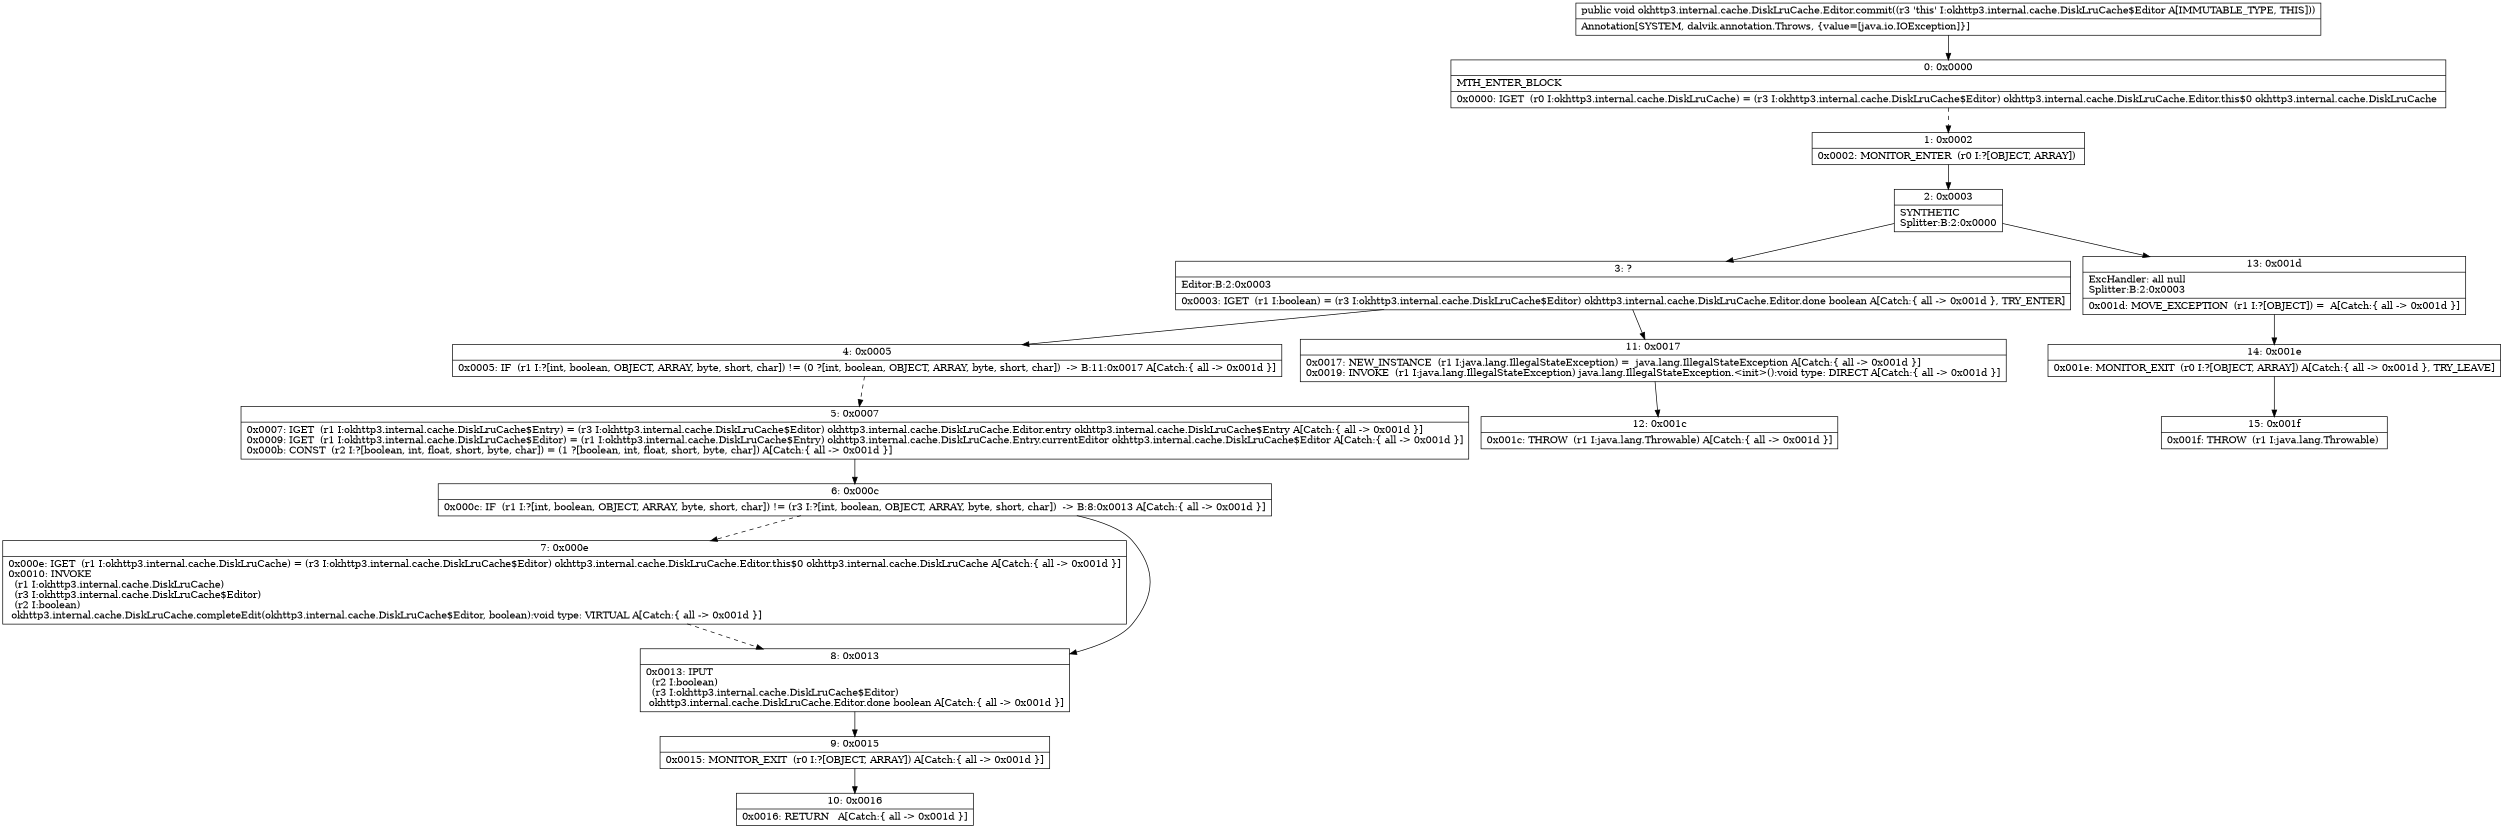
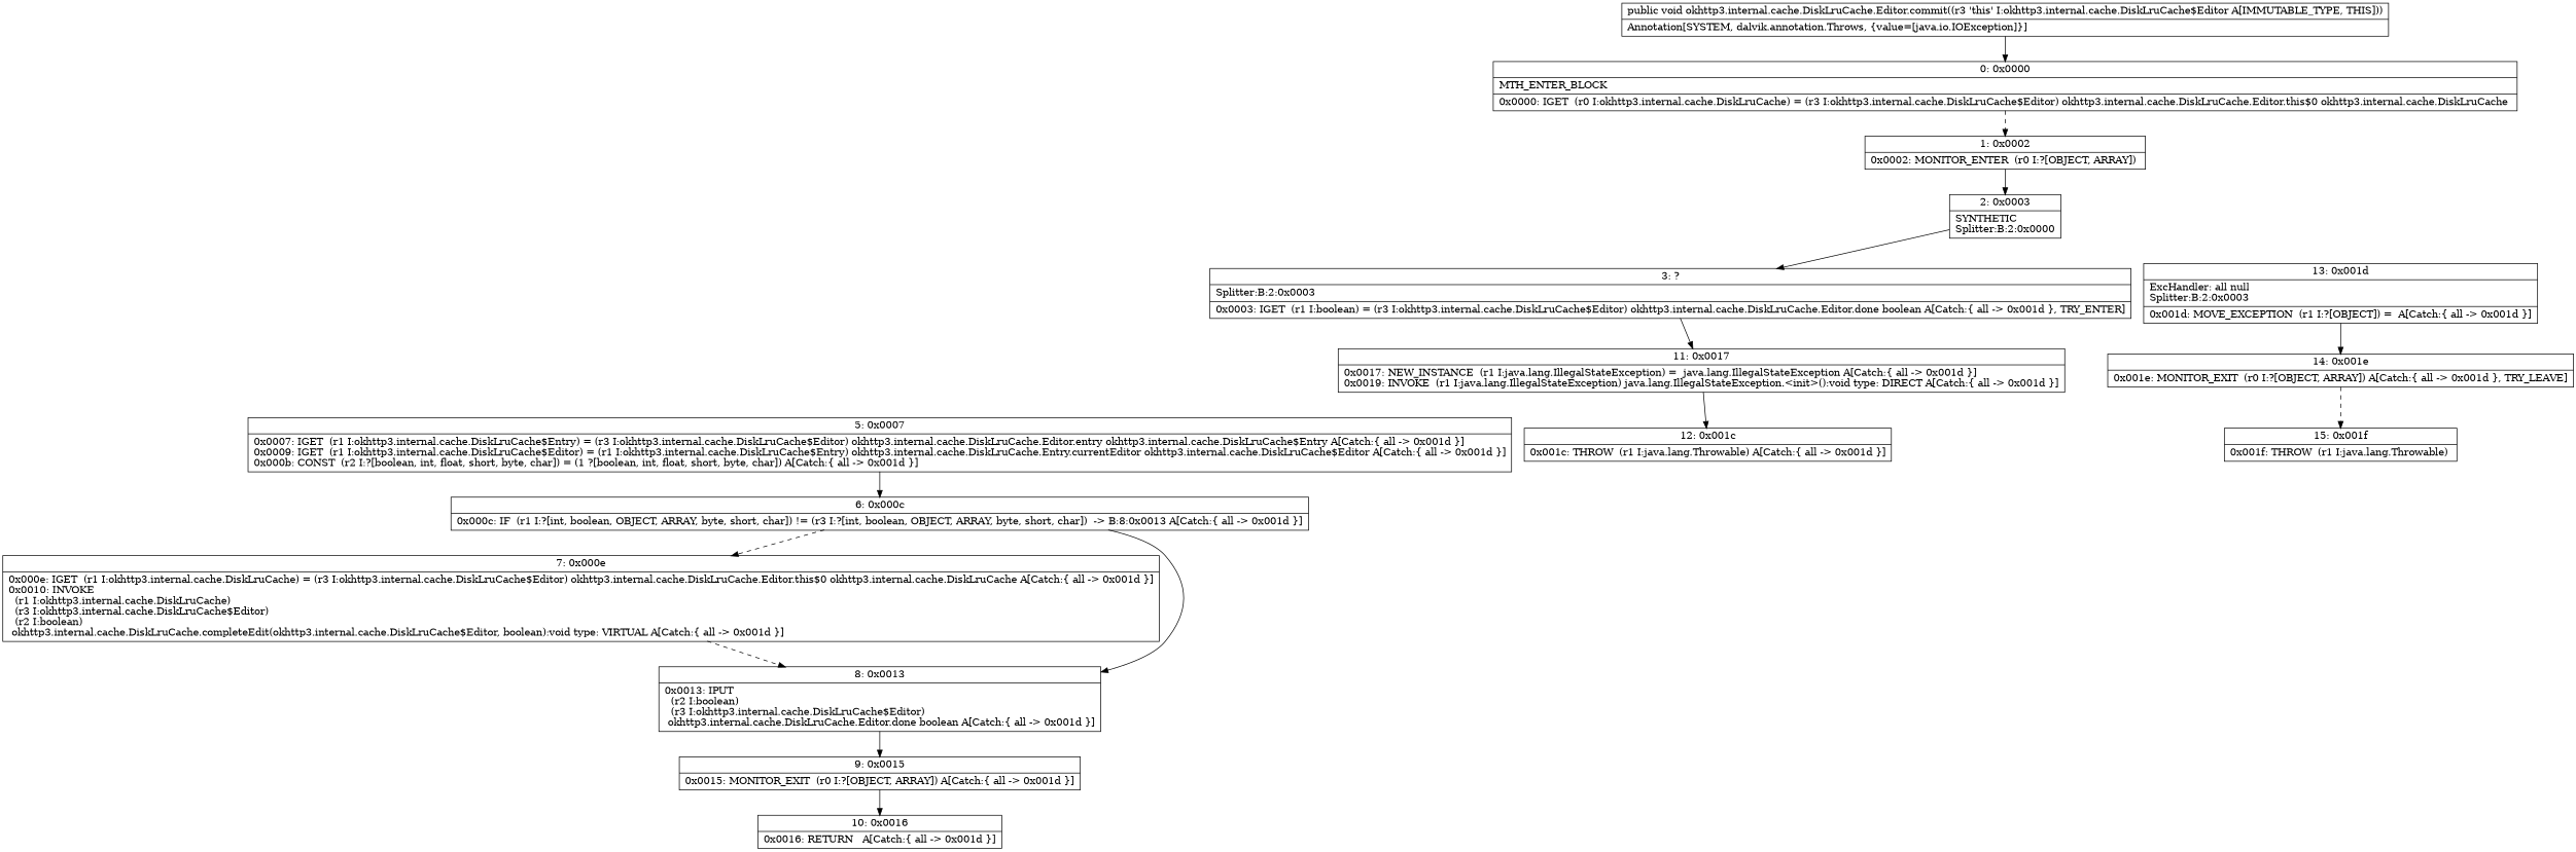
  digraph {
    node [shape=record]
    n1 [label="{0\:\ 0x0000|MTH_ENTER_BLOCK\l|0x0000: IGET  (r0 I:okhttp3.internal.cache.DiskLruCache) = (r3 I:okhttp3.internal.cache.DiskLruCache$Editor) okhttp3.internal.cache.DiskLruCache.Editor.this$0 okhttp3.internal.cache.DiskLruCache \l}"]
    n2 [label="{1\:\ 0x0002|0x0002: MONITOR_ENTER  (r0 I:?[OBJECT, ARRAY]) \l}"]
    n3 [label="{2\:\ 0x0003|SYNTHETIC\lSplitter:B:2:0x0000\l}"]
-   n4 [label="{3\:\ ?|Editor:B:2:0x0003\l|0x0003: IGET  (r1 I:boolean) = (r3 I:okhttp3.internal.cache.DiskLruCache$Editor) okhttp3.internal.cache.DiskLruCache.Editor.done boolean A[Catch:\{ all \-\> 0x001d \}, TRY_ENTER]\l}"]
+   n4 [label="{3\:\ ?|Splitter:B:2:0x0003\l|0x0003: IGET  (r1 I:boolean) = (r3 I:okhttp3.internal.cache.DiskLruCache$Editor) okhttp3.internal.cache.DiskLruCache.Editor.done boolean A[Catch:\{ all \-\> 0x001d \}, TRY_ENTER]\l}"]
    n5 [label="{13\:\ 0x001d|ExcHandler: all null\lSplitter:B:2:0x0003\l|0x001d: MOVE_EXCEPTION  (r1 I:?[OBJECT]) =  A[Catch:\{ all \-\> 0x001d \}]\l}"]
-   n6 [label="{4\:\ 0x0005|0x0005: IF  (r1 I:?[int, boolean, OBJECT, ARRAY, byte, short, char]) != (0 ?[int, boolean, OBJECT, ARRAY, byte, short, char])  \-\> B:11:0x0017 A[Catch:\{ all \-\> 0x001d \}]\l}"]
    n7 [label="{11\:\ 0x0017|0x0017: NEW_INSTANCE  (r1 I:java.lang.IllegalStateException) =  java.lang.IllegalStateException A[Catch:\{ all \-\> 0x001d \}]\l0x0019: INVOKE  (r1 I:java.lang.IllegalStateException) java.lang.IllegalStateException.\<init\>():void type: DIRECT A[Catch:\{ all \-\> 0x001d \}]\l}"]
    n8 [label="{14\:\ 0x001e|0x001e: MONITOR_EXIT  (r0 I:?[OBJECT, ARRAY]) A[Catch:\{ all \-\> 0x001d \}, TRY_LEAVE]\l}"]
    n9 [label="{5\:\ 0x0007|0x0007: IGET  (r1 I:okhttp3.internal.cache.DiskLruCache$Entry) = (r3 I:okhttp3.internal.cache.DiskLruCache$Editor) okhttp3.internal.cache.DiskLruCache.Editor.entry okhttp3.internal.cache.DiskLruCache$Entry A[Catch:\{ all \-\> 0x001d \}]\l0x0009: IGET  (r1 I:okhttp3.internal.cache.DiskLruCache$Editor) = (r1 I:okhttp3.internal.cache.DiskLruCache$Entry) okhttp3.internal.cache.DiskLruCache.Entry.currentEditor okhttp3.internal.cache.DiskLruCache$Editor A[Catch:\{ all \-\> 0x001d \}]\l0x000b: CONST  (r2 I:?[boolean, int, float, short, byte, char]) = (1 ?[boolean, int, float, short, byte, char]) A[Catch:\{ all \-\> 0x001d \}]\l}"]
    n10 [label="{6\:\ 0x000c|0x000c: IF  (r1 I:?[int, boolean, OBJECT, ARRAY, byte, short, char]) != (r3 I:?[int, boolean, OBJECT, ARRAY, byte, short, char])  \-\> B:8:0x0013 A[Catch:\{ all \-\> 0x001d \}]\l}"]
    n11 [label="{12\:\ 0x001c|0x001c: THROW  (r1 I:java.lang.Throwable) A[Catch:\{ all \-\> 0x001d \}]\l}"]
    n12 [label="{7\:\ 0x000e|0x000e: IGET  (r1 I:okhttp3.internal.cache.DiskLruCache) = (r3 I:okhttp3.internal.cache.DiskLruCache$Editor) okhttp3.internal.cache.DiskLruCache.Editor.this$0 okhttp3.internal.cache.DiskLruCache A[Catch:\{ all \-\> 0x001d \}]\l0x0010: INVOKE  \l  (r1 I:okhttp3.internal.cache.DiskLruCache)\l  (r3 I:okhttp3.internal.cache.DiskLruCache$Editor)\l  (r2 I:boolean)\l okhttp3.internal.cache.DiskLruCache.completeEdit(okhttp3.internal.cache.DiskLruCache$Editor, boolean):void type: VIRTUAL A[Catch:\{ all \-\> 0x001d \}]\l}"]
    n13 [label="{8\:\ 0x0013|0x0013: IPUT  \l  (r2 I:boolean)\l  (r3 I:okhttp3.internal.cache.DiskLruCache$Editor)\l okhttp3.internal.cache.DiskLruCache.Editor.done boolean A[Catch:\{ all \-\> 0x001d \}]\l}"]
    n14 [label="{9\:\ 0x0015|0x0015: MONITOR_EXIT  (r0 I:?[OBJECT, ARRAY]) A[Catch:\{ all \-\> 0x001d \}]\l}"]
    n15 [label="{10\:\ 0x0016|0x0016: RETURN   A[Catch:\{ all \-\> 0x001d \}]\l}"]
    n16 [label="{15\:\ 0x001f|0x001f: THROW  (r1 I:java.lang.Throwable) \l}"]
    n17 [label="{public void okhttp3.internal.cache.DiskLruCache.Editor.commit((r3 'this' I:okhttp3.internal.cache.DiskLruCache$Editor A[IMMUTABLE_TYPE, THIS]))  | Annotation[SYSTEM, dalvik.annotation.Throws, \{value=[java.io.IOException]\}]\l}"]
    n1 -> n2 [style=dashed]
    n2 -> n3
    n3 -> n4
-   n3 -> n5
-   n4 -> n6
    n4 -> n7
    n5 -> n8
-   n6 -> n9 [style=dashed]
    n7 -> n11
-   n8 -> n16
+   n8 -> n16 [style=dashed]
    n9 -> n10
    n10 -> n12 [style=dashed]
    n10 -> n13
    n12 -> n13 [style=dashed]
    n13 -> n14
    n14 -> n15
    n17 -> n1
  }
